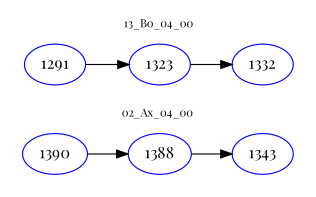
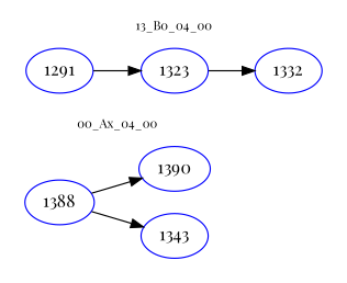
  digraph {
    fontname="Playfair Display"
    rankdir=LR
    node [color=blue fontname="Playfair Display"]
    edge [color=black fontname="Playfair Display"]
    n1 [label=1388]
    n2 [label=1343]
    n3 [label=1390]
    n4 [label=1323]
    n5 [label=1291]
    n6 [label=1332]
    subgraph cluster_1 {
      color=white
      fontsize=10
-     label="02_Ax_04_00"
+     label="00_Ax_04_00"
      n1
      n2
      n3
    }
    subgraph cluster_2 {
      color=white
      fontsize=10
      label="13_B0_04_00"
      n4
      n5
      n6
    }
    n1 -> n2
-   n3 -> n1
+   n1 -> n3
    n4 -> n6
    n5 -> n4
  }
